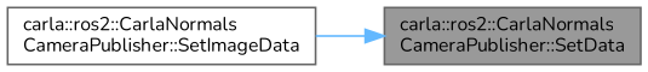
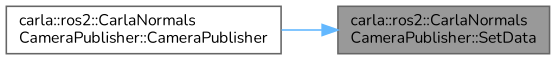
  digraph {
    rankdir=RL
    fontname=Nunito
    node [fontname=Nunito fontsize=10 shape=box style=filled]
    n1 [color=gray40 fillcolor=grey60 fontcolor=black height=0.2 label="carla::ros2::CarlaNormals\lCameraPublisher::SetData" width=0.4]
-   n2 [color=grey40 fillcolor=white height=0.2 label="carla::ros2::CarlaNormals\lCameraPublisher::SetImageData" width=0.4]
+   n2 [color=grey40 fillcolor=white height=0.2 label="carla::ros2::CarlaNormals\lCameraPublisher::CameraPublisher" width=0.4]
    n1 -> n2 [color=steelblue1 dir=back fontname=Nunito fontsize=10 labelfontname=Helvetica labelfontsize=10 style=solid]
  }
